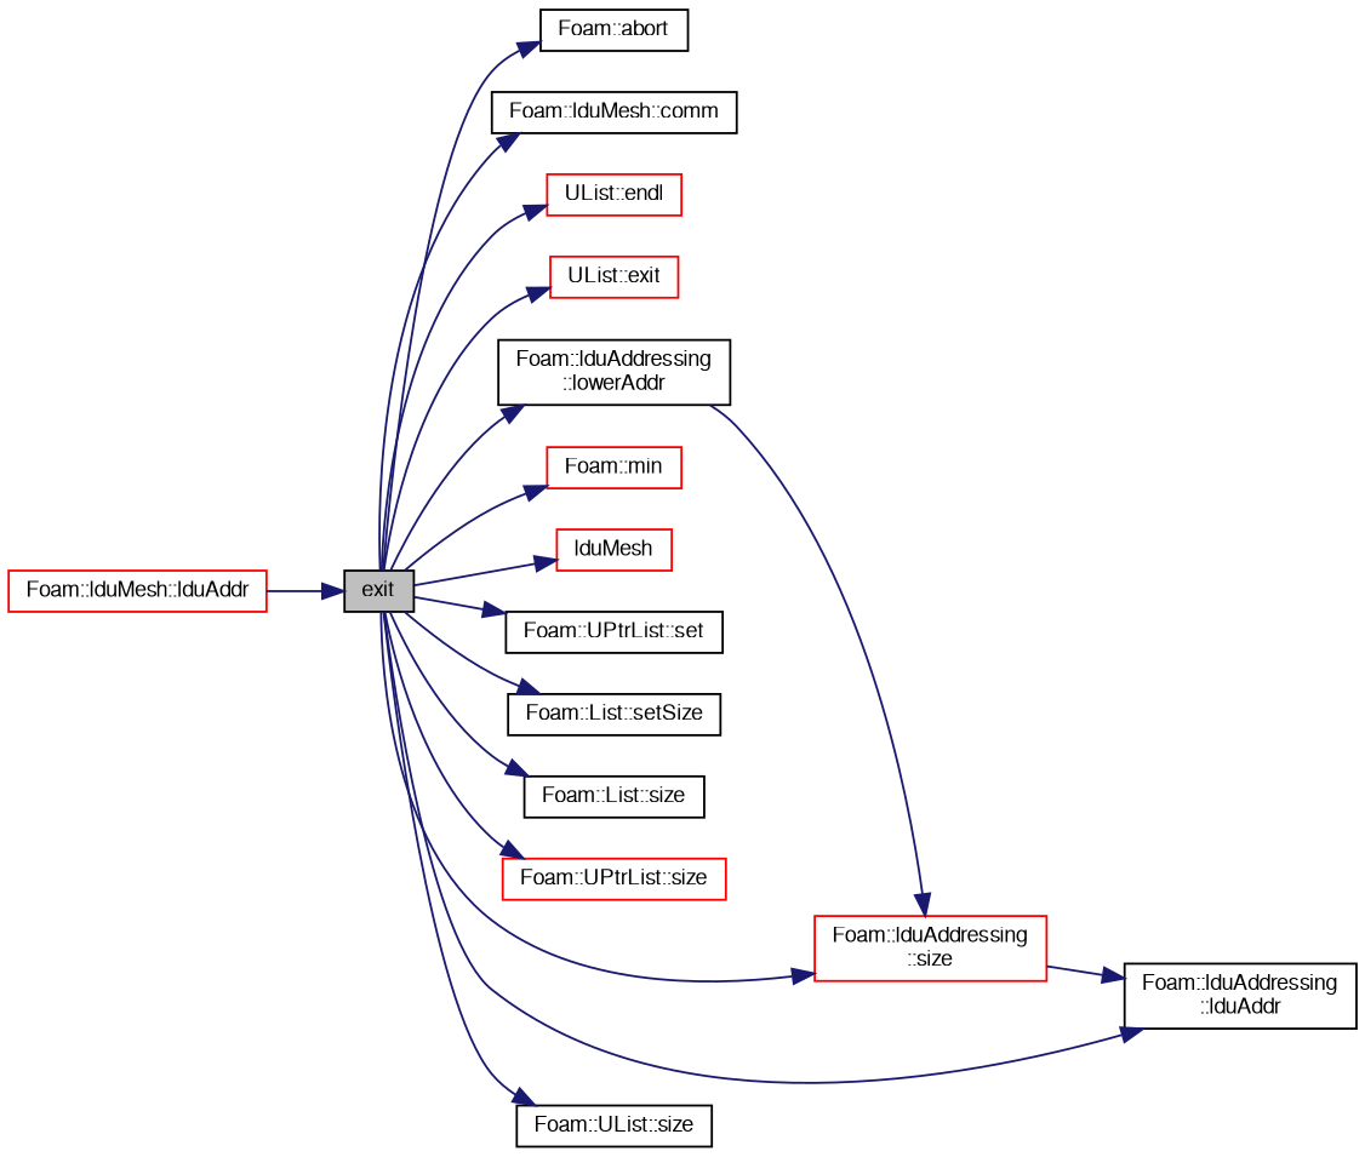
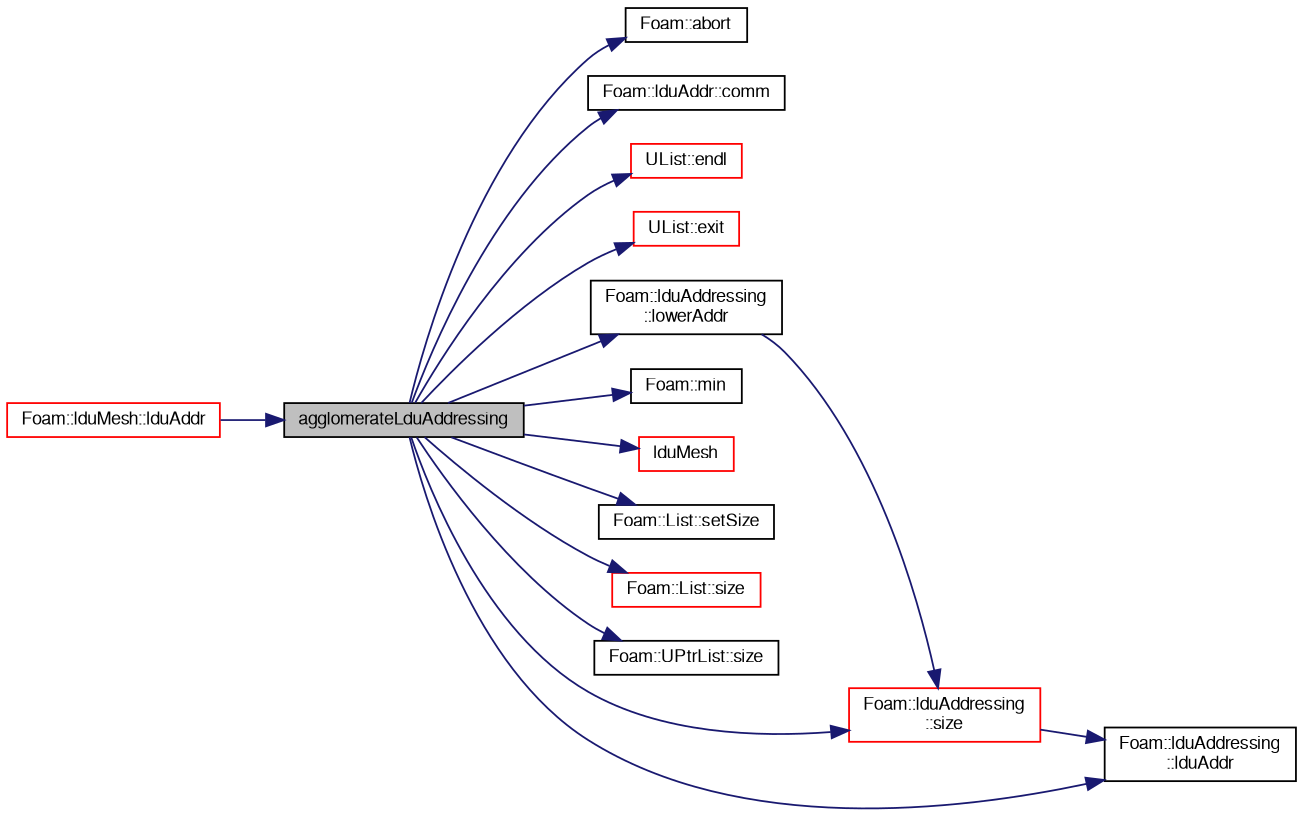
  digraph {
    rankdir=LR
    node [color=black fontname=FreeSans fontsize=10 shape=record]
    edge [color=midnightblue fontname=FreeSans fontsize=10 labelfontname=FreeSans labelfontsize=10 style=solid]
-   n1 [fillcolor=grey75 fontcolor=black height=0.2 label=exit style=filled width=0.4]
+   n1 [fillcolor=grey75 fontcolor=black height=0.2 label=agglomerateLduAddressing style=filled width=0.4]
    n2 [height=0.2 label="Foam::abort" width=0.4]
-   n3 [height=0.2 label="Foam::lduMesh::comm" width=0.4]
+   n3 [height=0.2 label="Foam::lduAddr::comm" width=0.4]
    n4 [color=red height=0.2 label="UList::endl" width=0.4]
    n5 [color=red height=0.2 label="UList::exit" width=0.4]
    n6 [height=0.2 label="Foam::lduAddressing\l::lowerAddr" width=0.4]
-   n7 [color=red height=0.2 label="Foam::min" width=0.4]
+   n7 [height=0.2 label="Foam::min" width=0.4]
    n8 [color=red height=0.2 label=lduMesh width=0.4]
-   n9 [height=0.2 label="Foam::UPtrList::set" width=0.4]
    n10 [height=0.2 label="Foam::List::setSize" width=0.4]
-   n11 [height=0.2 label="Foam::List::size" width=0.4]
-   n12 [color=red height=0.2 label="Foam::UPtrList::size" width=0.4]
+   n11 [color=red height=0.2 label="Foam::List::size" width=0.4]
+   n12 [height=0.2 label="Foam::UPtrList::size" width=0.4]
    n13 [color=red height=0.2 label="Foam::lduAddressing\l::size" width=0.4]
    n14 [height=0.2 label="Foam::lduAddressing\l::lduAddr" width=0.4]
-   n15 [height=0.2 label="Foam::UList::size" width=0.4]
    n16 [color=red height=0.2 label="Foam::lduMesh::lduAddr" width=0.4]
    n1 -> n2
    n1 -> n3
    n1 -> n4
    n1 -> n5
    n1 -> n6
    n1 -> n7
    n1 -> n8
-   n1 -> n9
    n1 -> n10
    n1 -> n11
    n1 -> n12
    n1 -> n13
    n1 -> n14
-   n1 -> n15
    n6 -> n13
    n13 -> n14
    n16 -> n1
  }
